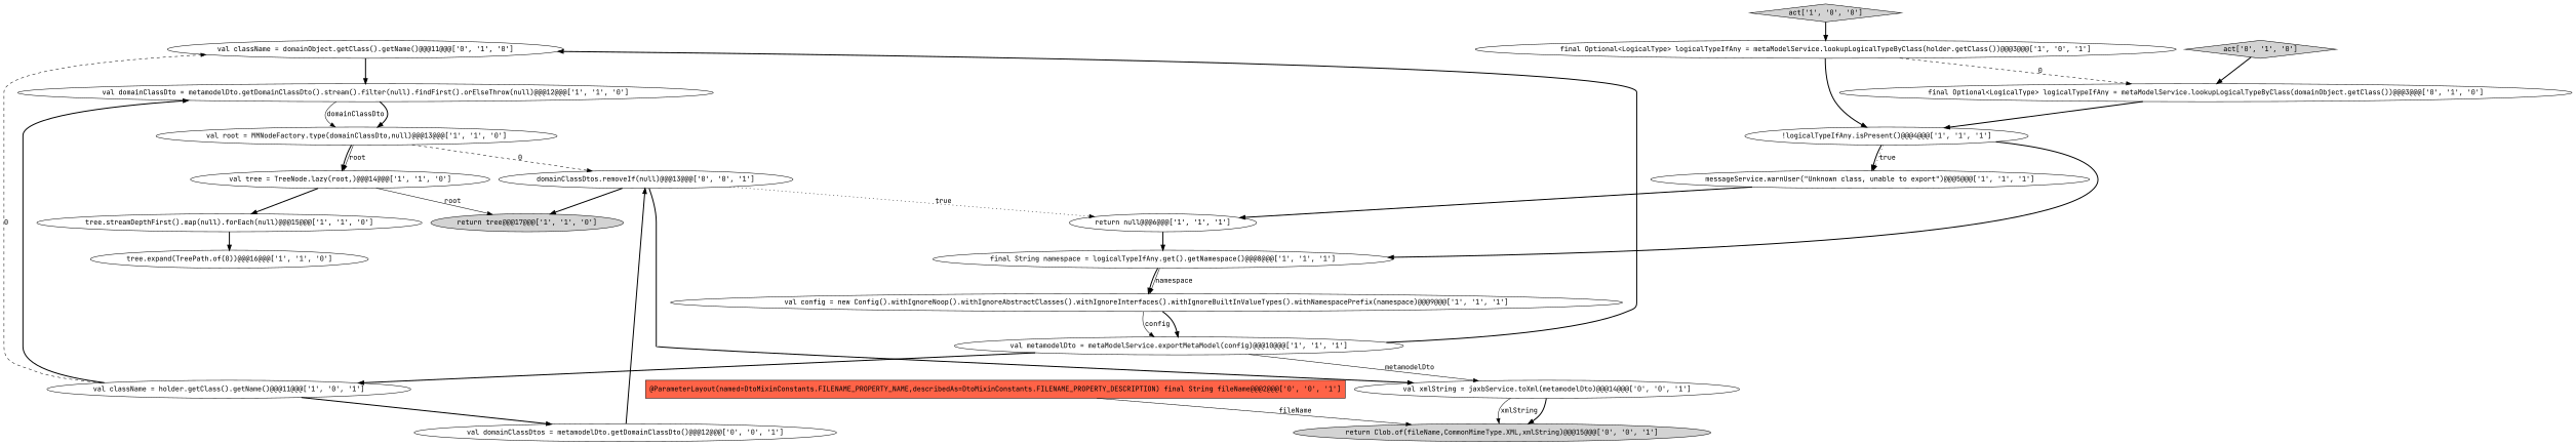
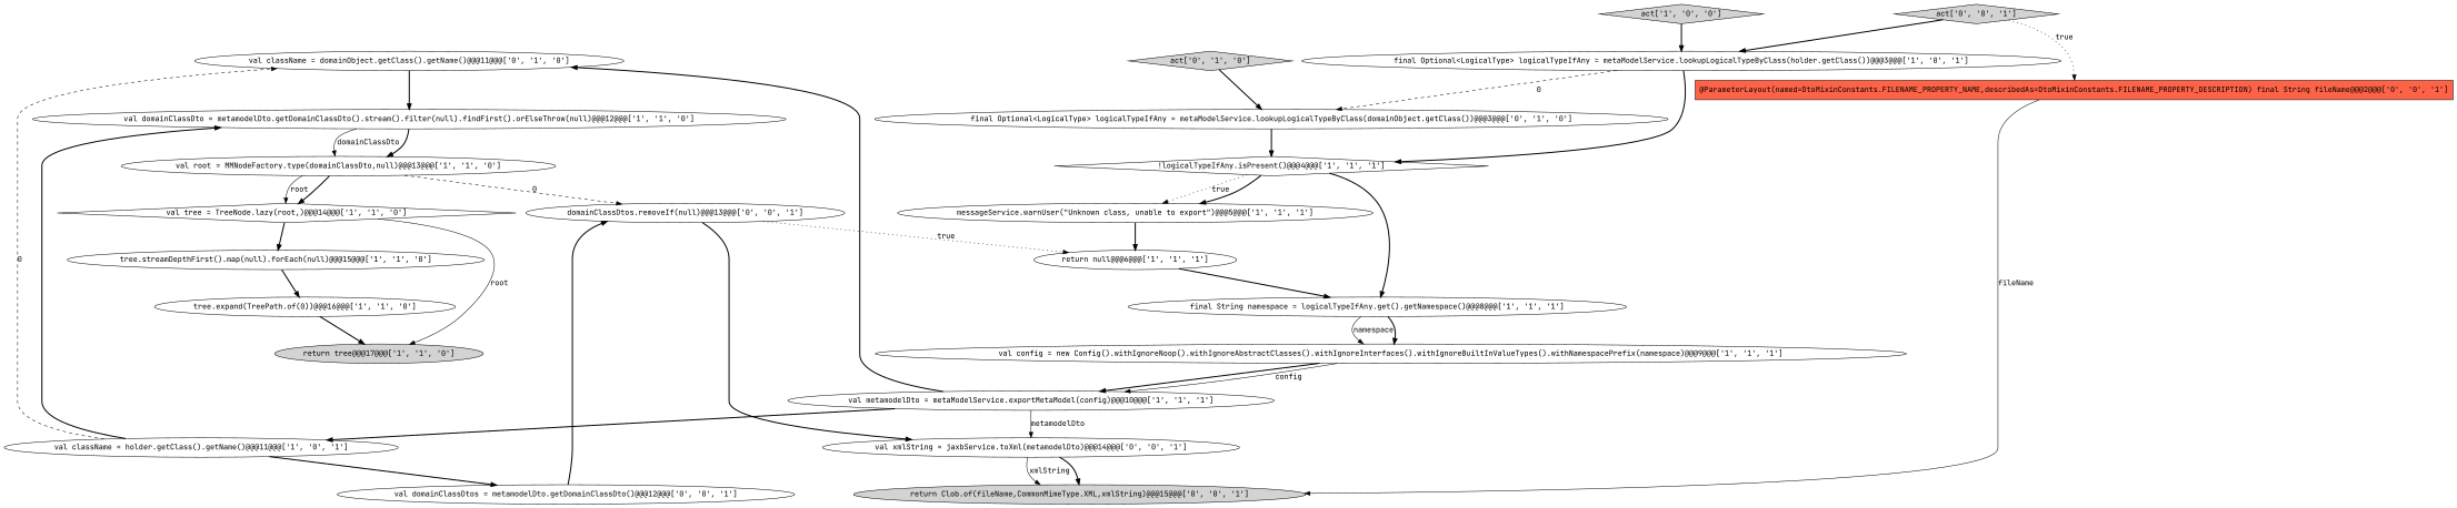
  digraph {
    fontname="JetBrains Mono"
    node [fillcolor=white fontname="JetBrains Mono" shape=ellipse style=filled]
    edge [fontname="JetBrains Mono" style=bold]
    n1 [label="val className = domainObject.getClass().getName()@@@11@@@['0', '1', '0']"]
    n2 [label="val domainClassDto = metamodelDto.getDomainClassDto().stream().filter(null).findFirst().orElseThrow(null)@@@12@@@['1', '1', '0']"]
    n3 [label="val root = MMNodeFactory.type(domainClassDto,null)@@@13@@@['1', '1', '0']"]
    n4 [label="final String namespace = logicalTypeIfAny.get().getNamespace()@@@8@@@['1', '1', '1']"]
    n5 [label="val config = new Config().withIgnoreNoop().withIgnoreAbstractClasses().withIgnoreInterfaces().withIgnoreBuiltInValueTypes().withNamespacePrefix(namespace)@@@9@@@['1', '1', '1']"]
    n6 [label="val metamodelDto = metaModelService.exportMetaModel(config)@@@10@@@['1', '1', '1']"]
    n7 [fillcolor=lightgray label="act['1', '0', '0']" shape=diamond]
    n8 [label="final Optional<LogicalType> logicalTypeIfAny = metaModelService.lookupLogicalTypeByClass(holder.getClass())@@@3@@@['1', '0', '1']"]
    n9 [label="final Optional<LogicalType> logicalTypeIfAny = metaModelService.lookupLogicalTypeByClass(domainObject.getClass())@@@3@@@['0', '1', '0']"]
-   n10 [label="!logicalTypeIfAny.isPresent()@@@4@@@['1', '1', '1']"]
+   n10 [label="!logicalTypeIfAny.isPresent()@@@4@@@['1', '1', '1']" shape=diamond]
    n11 [label="messageService.warnUser(\"Unknown class, unable to export\")@@@5@@@['1', '1', '1']"]
    n12 [label="return null@@@6@@@['1', '1', '1']"]
    n13 [label="val xmlString = jaxbService.toXml(metamodelDto)@@@14@@@['0', '0', '1']"]
    n14 [label="val className = holder.getClass().getName()@@@11@@@['1', '0', '1']"]
    n15 [fillcolor=lightgray label="return Clob.of(fileName,CommonMimeType.XML,xmlString)@@@15@@@['0', '0', '1']"]
    n16 [label="val domainClassDtos = metamodelDto.getDomainClassDto()@@@12@@@['0', '0', '1']"]
    n17 [label="domainClassDtos.removeIf(null)@@@13@@@['0', '0', '1']"]
+   n18 [fillcolor=lightgray label="act['0', '0', '1']" shape=diamond]
    n19 [fillcolor=tomato label="@ParameterLayout(named=DtoMixinConstants.FILENAME_PROPERTY_NAME,describedAs=DtoMixinConstants.FILENAME_PROPERTY_DESCRIPTION) final String fileName@@@2@@@['0', '0', '1']" shape=box]
    n20 [label="tree.expand(TreePath.of(0))@@@16@@@['1', '1', '0']"]
    n21 [fillcolor=lightgray label="return tree@@@17@@@['1', '1', '0']"]
-   n22 [label="val tree = TreeNode.lazy(root,)@@@14@@@['1', '1', '0']"]
+   n22 [label="val tree = TreeNode.lazy(root,)@@@14@@@['1', '1', '0']" shape=diamond]
    n23 [label="tree.streamDepthFirst().map(null).forEach(null)@@@15@@@['1', '1', '0']"]
    n24 [fillcolor=lightgray label="act['0', '1', '0']" shape=diamond]
    n1 -> n2
    n2 -> n3
    n2 -> n3 [label=domainClassDto style=solid]
    n3 -> n17 [label=0 style=dashed]
    n3 -> n22
    n3 -> n22 [label=root style=solid]
    n4 -> n5 [label=namespace style=solid]
    n4 -> n5
    n5 -> n6
    n5 -> n6 [label=config style=solid]
    n6 -> n1
    n6 -> n13 [label=metamodelDto style=solid]
    n6 -> n14
    n7 -> n8
    n8 -> n9 [label=0 style=dashed]
    n8 -> n10
    n9 -> n10
    n10 -> n4
    n10 -> n11 [label=true style=dotted]
    n10 -> n11
    n11 -> n12
    n12 -> n4
    n13 -> n15
    n13 -> n15 [label=xmlString style=solid]
    n14 -> n1 [label=0 style=dashed]
    n14 -> n2
    n14 -> n16
    n16 -> n17
    n17 -> n12 [label=true style=dotted]
    n17 -> n13
+   n18 -> n8
+   n18 -> n19 [label=true style=dotted]
    n19 -> n15 [label=fileName style=solid]
-   n17 -> n21
+   n20 -> n21
    n22 -> n21 [label=root style=solid]
    n22 -> n23
    n23 -> n20
    n24 -> n9
  }
